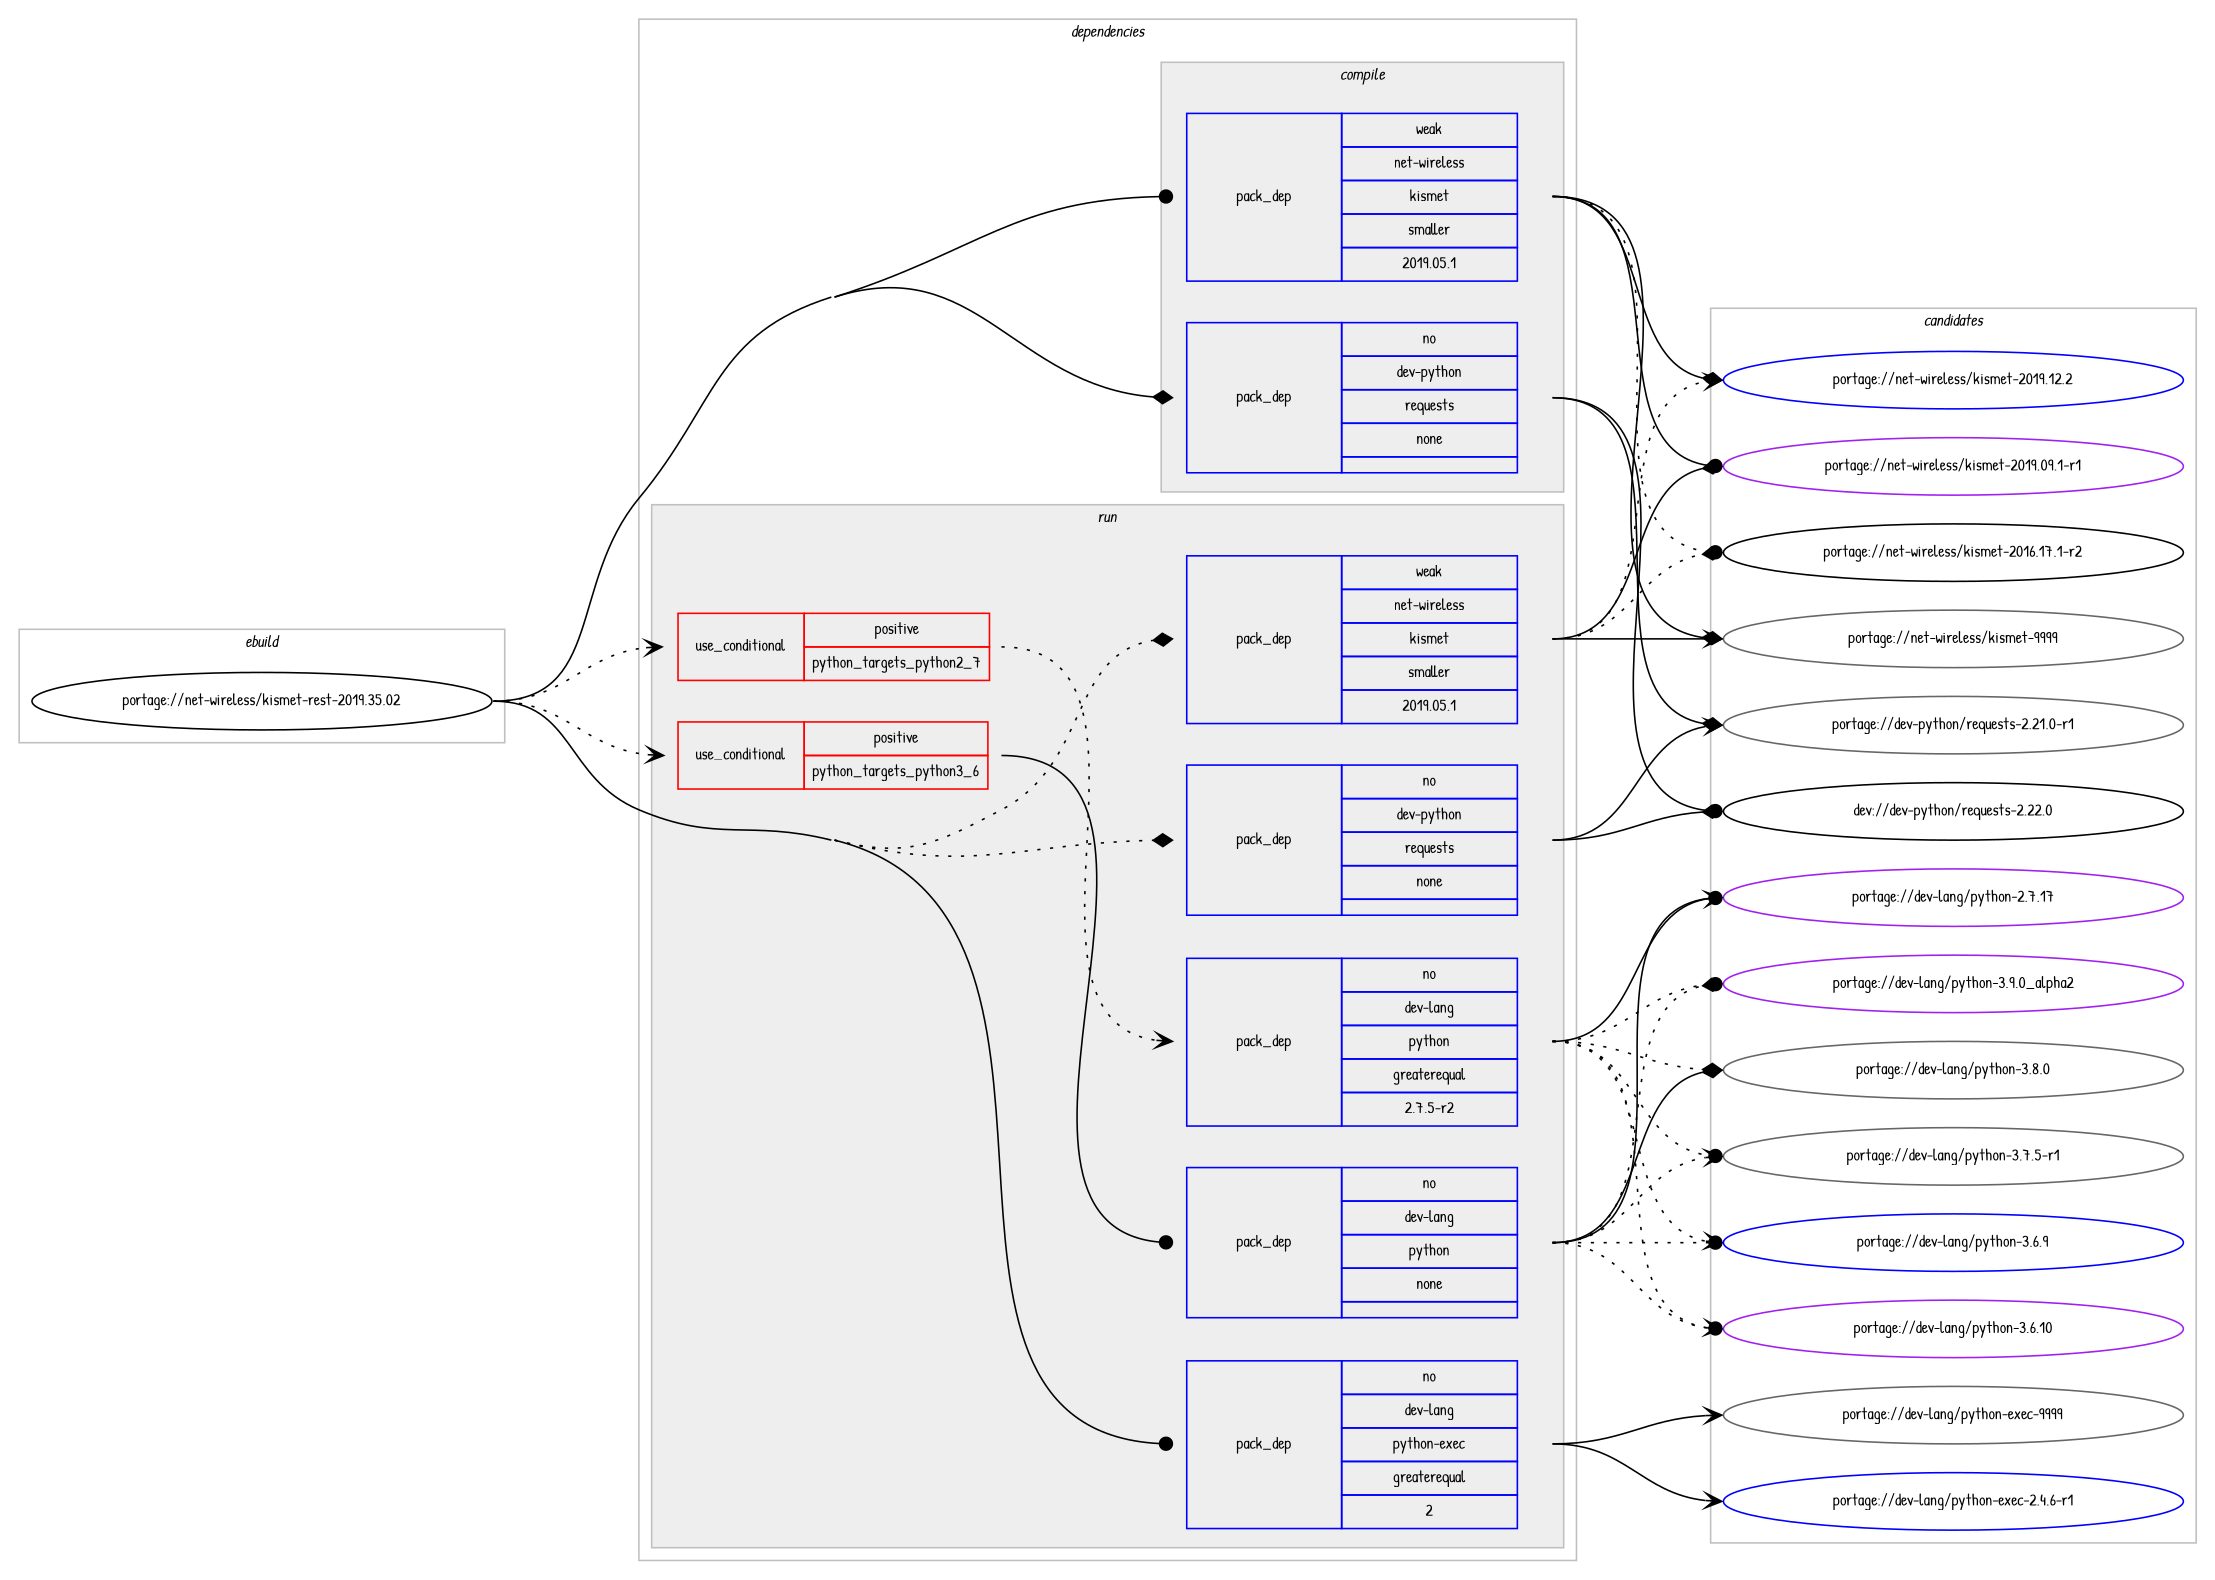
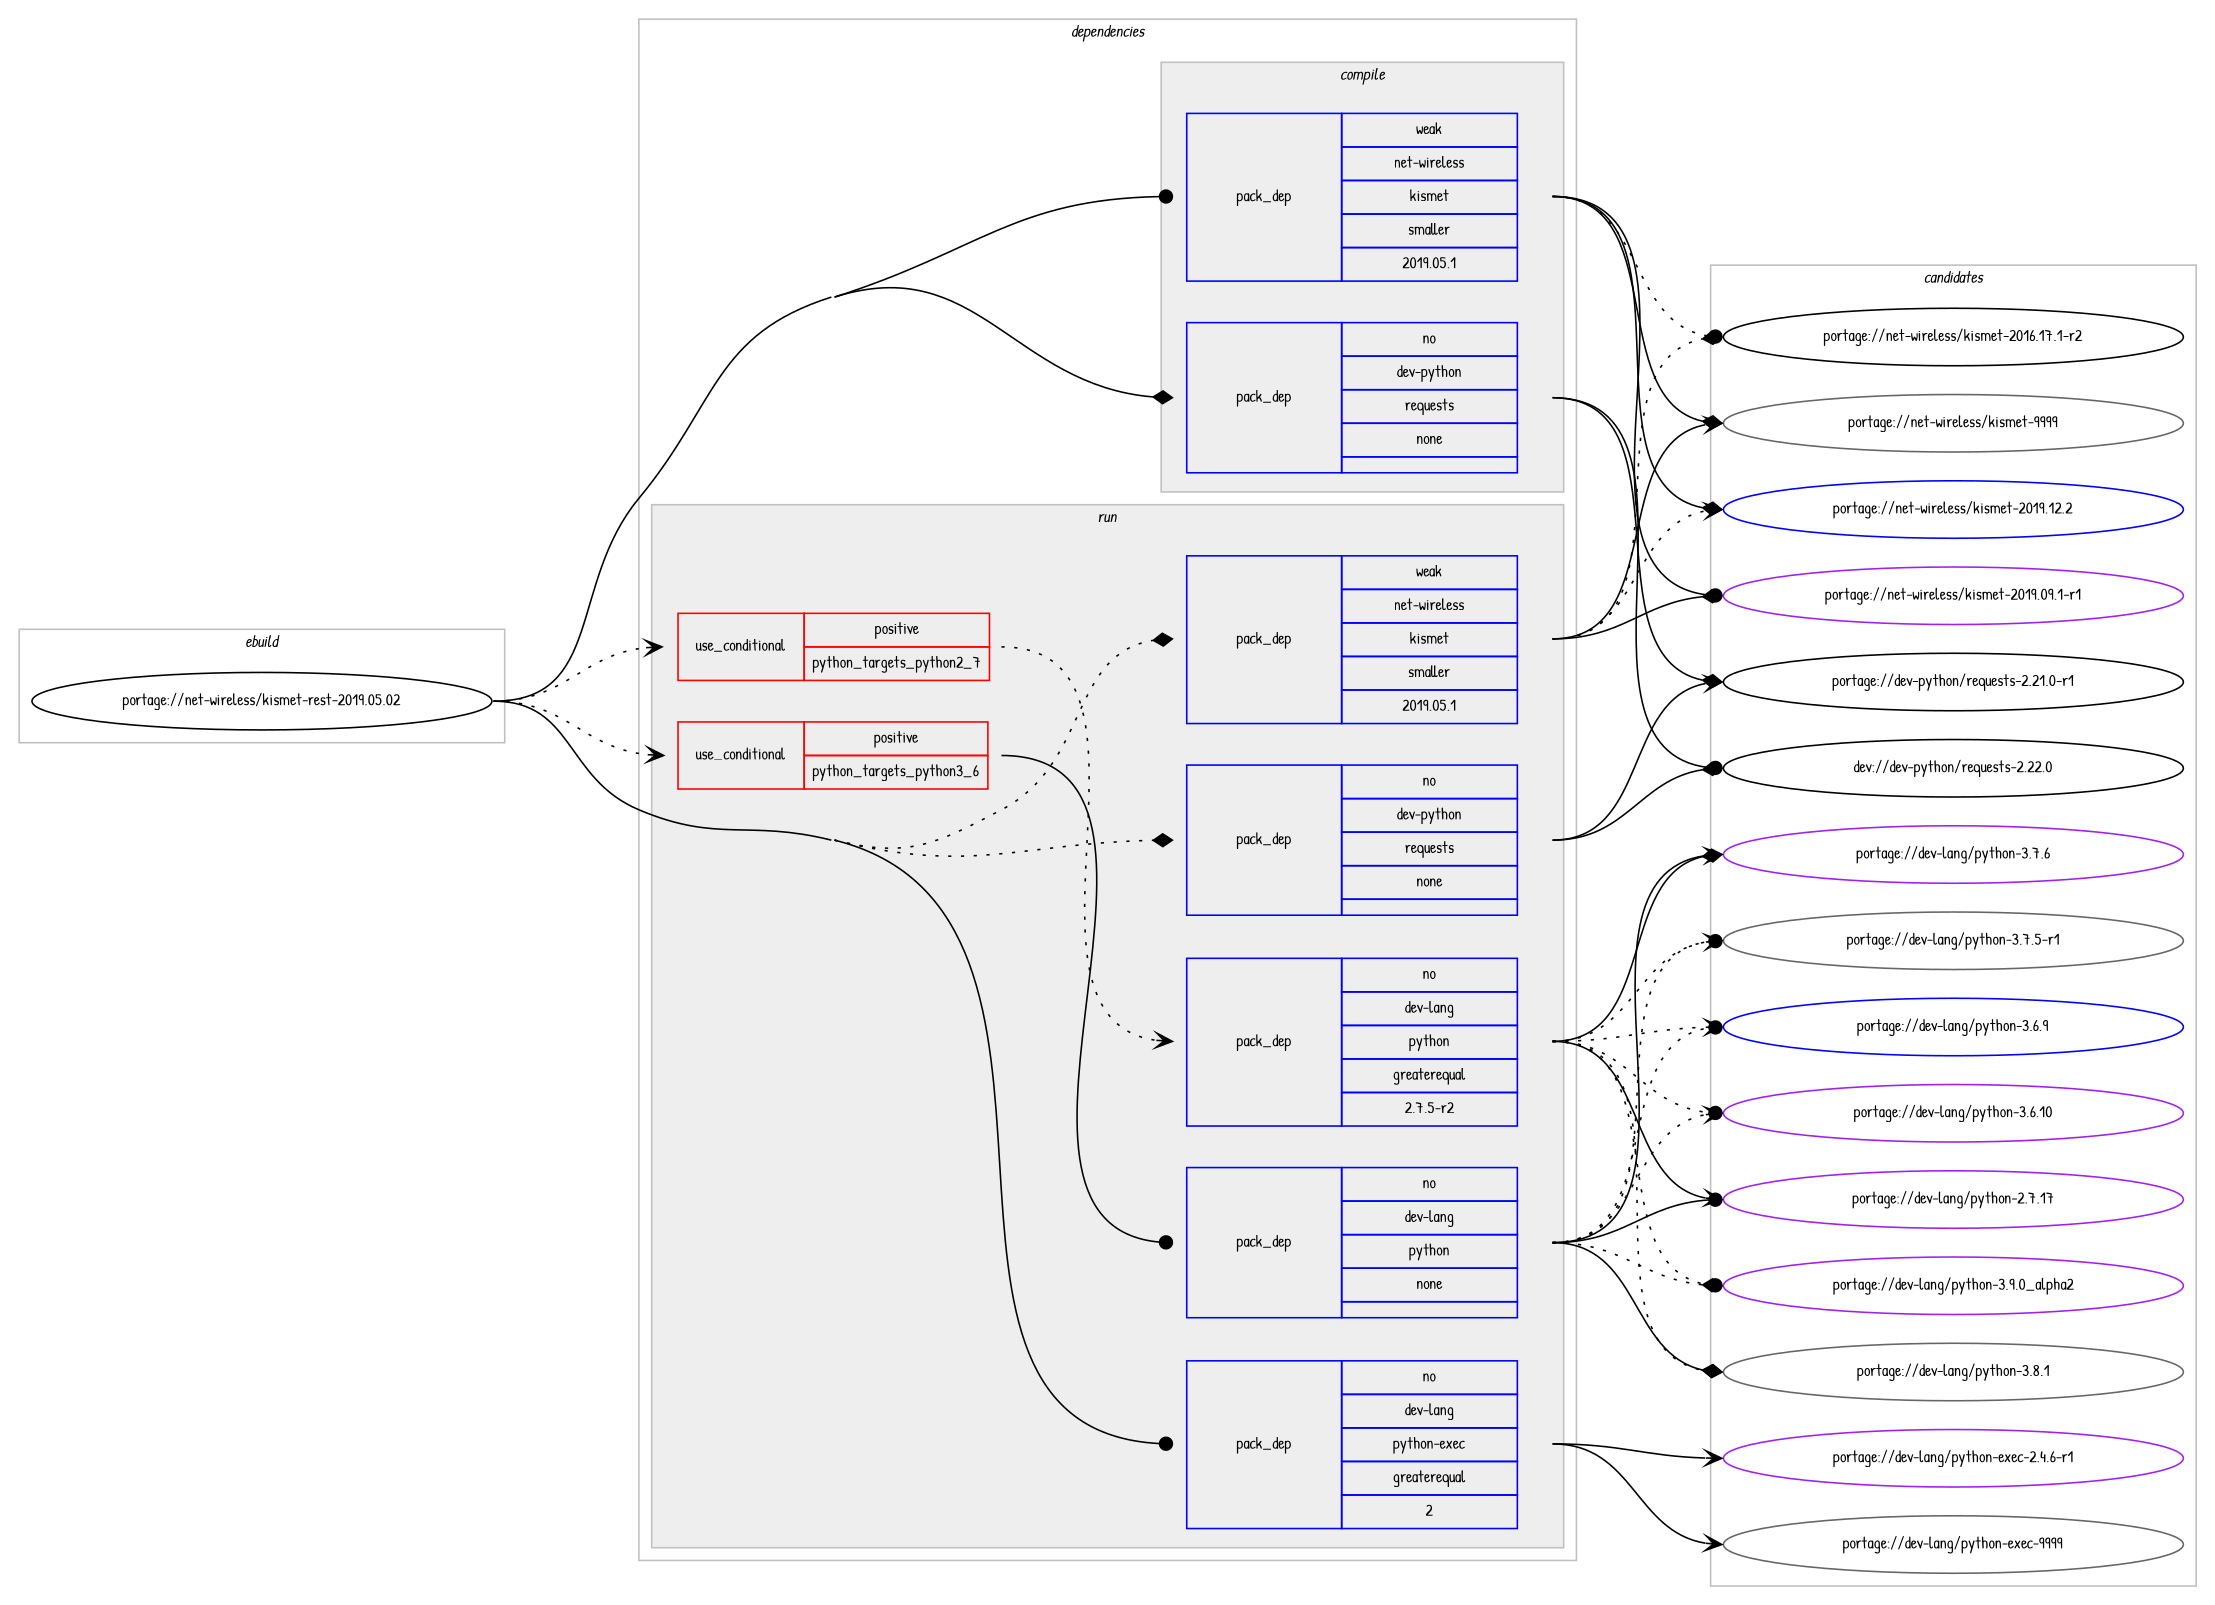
  digraph {
    compound=true
    concentrate=true
    fontname="Patrick Hand"
    fontsize=10
    newrank=true
    rankdir=LR
    ranksep=1.5
    node [color=blue fontname="Patrick Hand" fontsize=10]
    edge [arrowhead=diamond fontname="Patrick Hand" headport=w style=solid tailport=e weight=100]
-   n1 [color=black label="portage://net-wireless/kismet-rest-2019.35.02" width=4]
+   n1 [color=black label="portage://net-wireless/kismet-rest-2019.05.02" width=4]
    n2 [label=<<TABLE BORDER="0" CELLBORDER="1" CELLSPACING="0" CELLPADDING="4" WIDTH="220"><TR><TD ROWSPAN="6" CELLPADDING="30">pack_dep</TD></TR><TR><TD WIDTH="110">no</TD></TR><TR><TD>dev-python</TD></TR><TR><TD>requests</TD></TR><TR><TD>none</TD></TR><TR><TD></TD></TR></TABLE>> shape=none]
    n3 [label=<<TABLE BORDER="0" CELLBORDER="1" CELLSPACING="0" CELLPADDING="4" WIDTH="220"><TR><TD ROWSPAN="6" CELLPADDING="30">pack_dep</TD></TR><TR><TD WIDTH="110">weak</TD></TR><TR><TD>net-wireless</TD></TR><TR><TD>kismet</TD></TR><TR><TD>smaller</TD></TR><TR><TD>2019.05.1</TD></TR></TABLE>> shape=none]
    n4 [label=<<TABLE BORDER="0" CELLBORDER="1" CELLSPACING="0" CELLPADDING="4" WIDTH="220"><TR><TD ROWSPAN="6" CELLPADDING="30">pack_dep</TD></TR><TR><TD WIDTH="110">no</TD></TR><TR><TD>dev-lang</TD></TR><TR><TD>python</TD></TR><TR><TD>greaterequal</TD></TR><TR><TD>2.7.5-r2</TD></TR></TABLE>> shape=none]
    n5 [color=red label=<<TABLE BORDER="0" CELLBORDER="1" CELLSPACING="0" CELLPADDING="4"><TR><TD ROWSPAN="3" CELLPADDING="10">use_conditional</TD></TR><TR><TD>positive</TD></TR><TR><TD>python_targets_python2_7</TD></TR></TABLE>> shape=none]
    n6 [label=<<TABLE BORDER="0" CELLBORDER="1" CELLSPACING="0" CELLPADDING="4" WIDTH="220"><TR><TD ROWSPAN="6" CELLPADDING="30">pack_dep</TD></TR><TR><TD WIDTH="110">no</TD></TR><TR><TD>dev-lang</TD></TR><TR><TD>python</TD></TR><TR><TD>none</TD></TR><TR><TD></TD></TR></TABLE>> shape=none]
    n7 [color=red label=<<TABLE BORDER="0" CELLBORDER="1" CELLSPACING="0" CELLPADDING="4"><TR><TD ROWSPAN="3" CELLPADDING="10">use_conditional</TD></TR><TR><TD>positive</TD></TR><TR><TD>python_targets_python3_6</TD></TR></TABLE>> shape=none]
    n8 [label=<<TABLE BORDER="0" CELLBORDER="1" CELLSPACING="0" CELLPADDING="4" WIDTH="220"><TR><TD ROWSPAN="6" CELLPADDING="30">pack_dep</TD></TR><TR><TD WIDTH="110">no</TD></TR><TR><TD>dev-lang</TD></TR><TR><TD>python-exec</TD></TR><TR><TD>greaterequal</TD></TR><TR><TD>2</TD></TR></TABLE>> shape=none]
    n9 [label=<<TABLE BORDER="0" CELLBORDER="1" CELLSPACING="0" CELLPADDING="4" WIDTH="220"><TR><TD ROWSPAN="6" CELLPADDING="30">pack_dep</TD></TR><TR><TD WIDTH="110">no</TD></TR><TR><TD>dev-python</TD></TR><TR><TD>requests</TD></TR><TR><TD>none</TD></TR><TR><TD></TD></TR></TABLE>> shape=none]
    n10 [label=<<TABLE BORDER="0" CELLBORDER="1" CELLSPACING="0" CELLPADDING="4" WIDTH="220"><TR><TD ROWSPAN="6" CELLPADDING="30">pack_dep</TD></TR><TR><TD WIDTH="110">weak</TD></TR><TR><TD>net-wireless</TD></TR><TR><TD>kismet</TD></TR><TR><TD>smaller</TD></TR><TR><TD>2019.05.1</TD></TR></TABLE>> shape=none]
    n11 [color=black label="dev://dev-python/requests-2.22.0" width=4]
-   n12 [color=gray40 label="portage://dev-python/requests-2.21.0-r1" width=4]
+   n12 [color=black label="portage://dev-python/requests-2.21.0-r1" width=4]
    n13 [color=gray40 label="portage://net-wireless/kismet-9999" width=4]
    n14 [label="portage://net-wireless/kismet-2019.12.2" width=4]
    n15 [color=purple label="portage://net-wireless/kismet-2019.09.1-r1" width=4]
    n16 [color=black label="portage://net-wireless/kismet-2016.17.1-r2" width=4]
    n17 [color=purple label="portage://dev-lang/python-3.9.0_alpha2" width=4]
-   n18 [color=gray40 label="portage://dev-lang/python-3.8.0" width=4]
+   n18 [color=gray40 label="portage://dev-lang/python-3.8.1" width=4]
+   n19 [color=purple label="portage://dev-lang/python-3.7.6" width=4]
    n20 [color=gray40 label="portage://dev-lang/python-3.7.5-r1" width=4]
    n21 [label="portage://dev-lang/python-3.6.9" width=4]
    n22 [color=purple label="portage://dev-lang/python-3.6.10" width=4]
    n23 [color=purple label="portage://dev-lang/python-2.7.17" width=4]
    n24 [color=gray40 label="portage://dev-lang/python-exec-9999" width=4]
-   n25 [label="portage://dev-lang/python-exec-2.4.6-r1" width=4]
+   n25 [color=purple label="portage://dev-lang/python-exec-2.4.6-r1" width=4]
    subgraph cluster_1 {
      color=gray
      label=<<i>ebuild</i>>
      rank=same
      n1
    }
    subgraph cluster_2 {
      color=gray
      label=<<i>dependencies</i>>
      subgraph cluster_3 {
        color=gray
        fillcolor="#eeeeee"
        label=<<i>compile</i>>
        style=filled
        subgraph sub_4 {
          color=gray
          fillcolor="#eeeeee"
          label=<<i>compile</i>>
          style=filled
          n2
        }
        subgraph sub_5 {
          color=gray
          fillcolor="#eeeeee"
          label=<<i>compile</i>>
          style=filled
          n3
        }
      }
      subgraph cluster_6 {
        color=gray
        fillcolor="#eeeeee"
        label=<<i>compile and run</i>>
        style=filled
      }
      subgraph cluster_7 {
        color=gray
        fillcolor="#eeeeee"
        label=<<i>run</i>>
        style=filled
        subgraph sub_8 {
          color=gray
          fillcolor="#eeeeee"
          label=<<i>run</i>>
          style=filled
          n5
          subgraph sub_9 {
            color=gray
            fillcolor="#eeeeee"
            label=<<i>run</i>>
            style=filled
            n4
          }
        }
        subgraph sub_10 {
          color=gray
          fillcolor="#eeeeee"
          label=<<i>run</i>>
          style=filled
          n7
          subgraph sub_11 {
            color=gray
            fillcolor="#eeeeee"
            label=<<i>run</i>>
            style=filled
            n6
          }
        }
        subgraph sub_12 {
          color=gray
          fillcolor="#eeeeee"
          label=<<i>run</i>>
          style=filled
          n8
        }
        subgraph sub_13 {
          color=gray
          fillcolor="#eeeeee"
          label=<<i>run</i>>
          style=filled
          n9
        }
        subgraph sub_14 {
          color=gray
          fillcolor="#eeeeee"
          label=<<i>run</i>>
          style=filled
          n10
        }
      }
    }
    subgraph cluster_15 {
      color=gray
      label=<<i>candidates</i>>
      rank=same
      subgraph sub_16 {
        color=black
        label=<<i>candidates</i>>
        nodesep=1
        rank=same
        n11
        n12
      }
      subgraph sub_17 {
        color=black
        label=<<i>candidates</i>>
        nodesep=1
        rank=same
        n13
        n14
        n15
        n16
      }
      subgraph sub_18 {
        color=black
        label=<<i>candidates</i>>
        nodesep=1
        rank=same
        n17
        n18
+       n19
        n20
        n21
        n22
        n23
      }
      subgraph sub_19 {
        color=black
        label=<<i>candidates</i>>
        nodesep=1
        rank=same
        n17
        n18
+       n19
        n20
        n21
        n22
        n23
      }
      subgraph sub_20 {
        color=black
        label=<<i>candidates</i>>
        nodesep=1
        rank=same
        n24
        n25
      }
      subgraph sub_21 {
        color=black
        label=<<i>candidates</i>>
        nodesep=1
        rank=same
        n11
        n12
      }
      subgraph sub_22 {
        color=black
        label=<<i>candidates</i>>
        nodesep=1
        rank=same
        n13
        n14
        n15
        n16
      }
    }
    n1 -> n2 [weight=20]
    n1 -> n3 [arrowhead=dot weight=20]
    n1 -> n5 [arrowhead=vee style=dotted weight=20]
    n1 -> n7 [arrowhead=vee style=dotted weight=20]
    n1 -> n8 [arrowhead=dot weight=20]
    n1 -> n9 [style=dotted weight=20]
    n1 -> n10 [style=dotted weight=20]
    n2 -> n11 [arrowhead=dot]
    n2 -> n12
    n3 -> n13
    n3 -> n14
    n3 -> n15 [arrowhead=dot]
    n3 -> n16 [arrowhead=dot style=dotted]
    n4 -> n17 [arrowhead=dot style=dotted]
    n4 -> n18 [style=dotted]
+   n4 -> n19
    n4 -> n20 [arrowhead=dot style=dotted]
    n4 -> n21 [arrowhead=vee style=dotted]
    n4 -> n22 [arrowhead=dot style=dotted]
    n4 -> n23 [arrowhead=vee]
    n5 -> n4 [arrowhead=vee style=dotted weight=20]
    n6 -> n17 [style=dotted]
    n6 -> n18
+   n6 -> n19 [arrowhead=vee]
    n6 -> n20 [arrowhead=vee style=dotted]
    n6 -> n21 [arrowhead=dot style=dotted]
    n6 -> n22 [arrowhead=vee style=dotted]
    n6 -> n23 [arrowhead=dot]
    n7 -> n6 [arrowhead=dot weight=20]
    n8 -> n24 [arrowhead=vee]
    n8 -> n25 [arrowhead=vee]
    n9 -> n11
    n9 -> n12 [arrowhead=vee]
    n10 -> n13 [arrowhead=vee]
    n10 -> n14 [arrowhead=vee style=dotted]
    n10 -> n15
    n10 -> n16 [style=dotted]
  }
